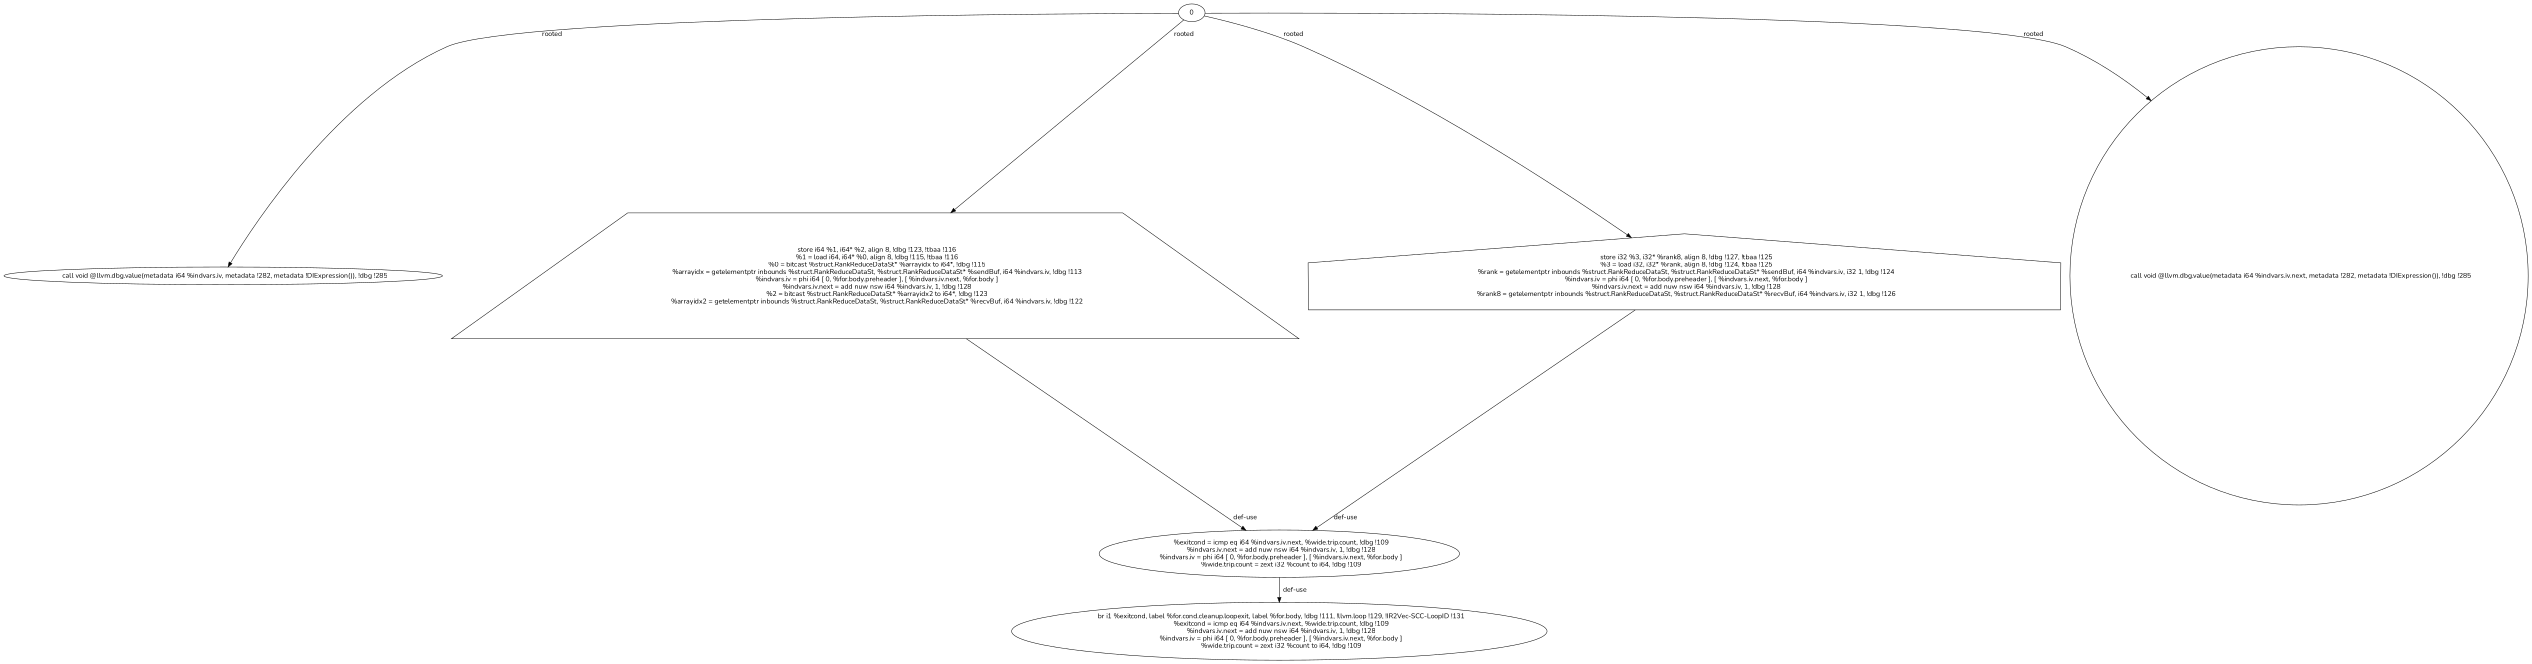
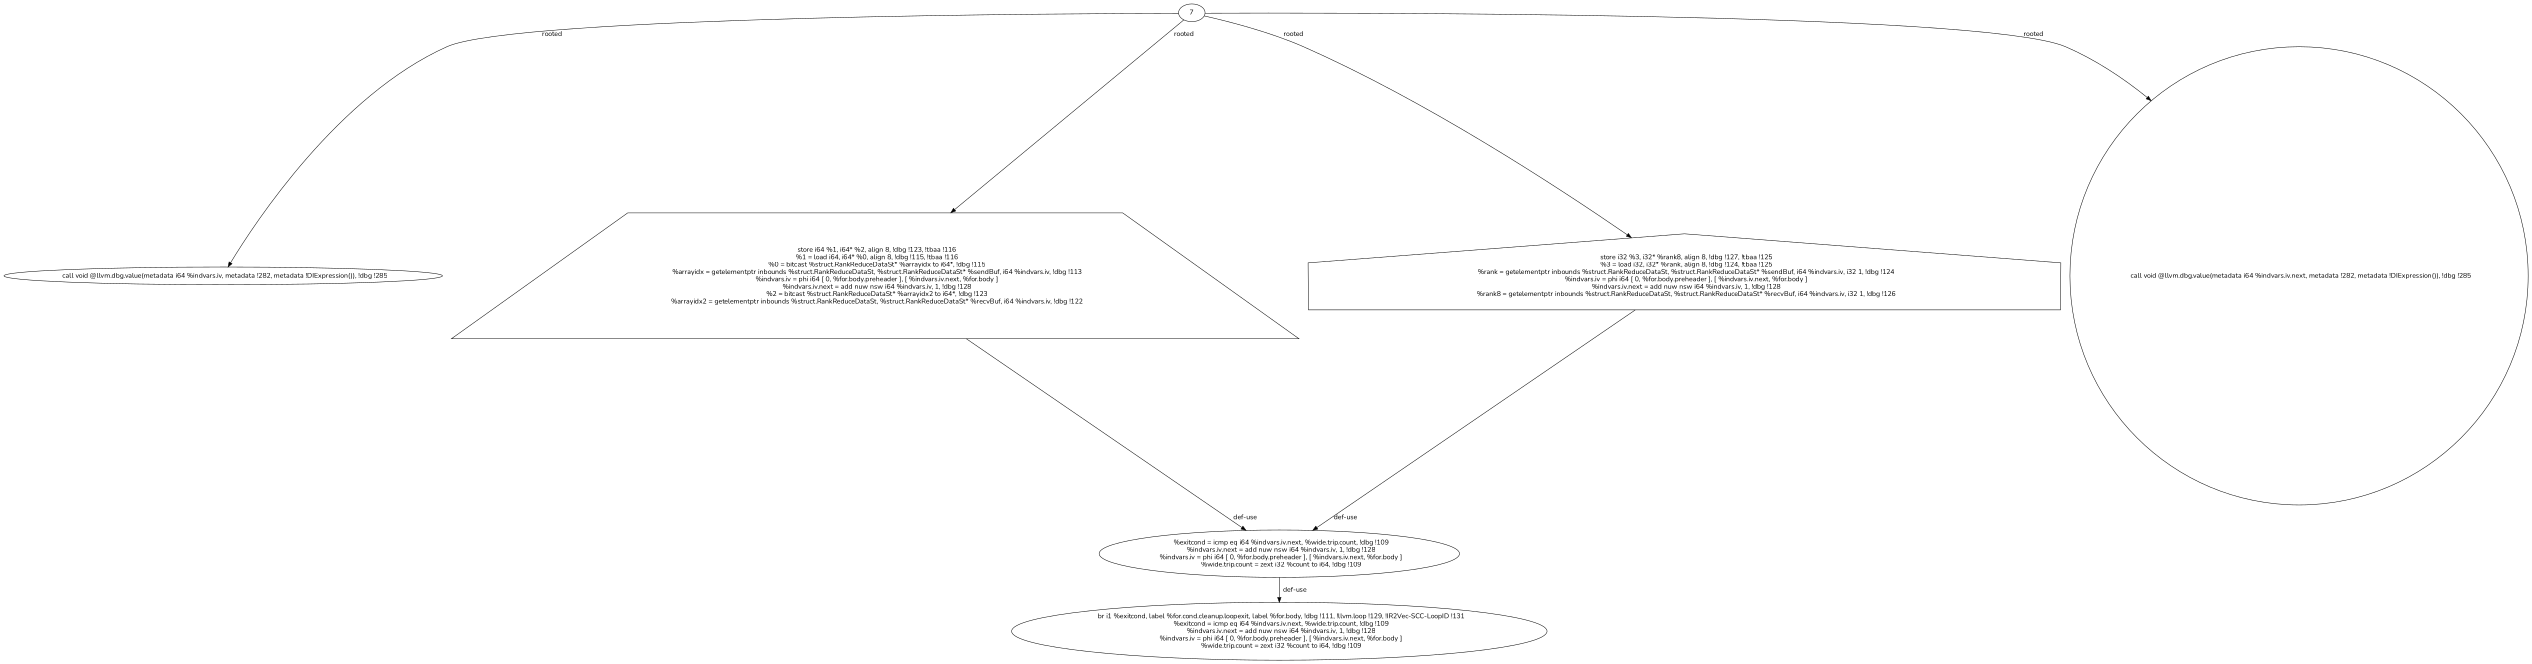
  digraph {
    fontname=Nunito
    node [shape=ellipse fontname=Nunito]
    edge [fontname=Nunito]
    n1 [label="  call void @llvm.dbg.value(metadata i64 %indvars.iv, metadata !282, metadata !DIExpression()), !dbg !285"]
    n2 [label="  store i64 %1, i64* %2, align 8, !dbg !123, !tbaa !116\n  %1 = load i64, i64* %0, align 8, !dbg !115, !tbaa !116\n  %0 = bitcast %struct.RankReduceDataSt* %arrayidx to i64*, !dbg !115\n  %arrayidx = getelementptr inbounds %struct.RankReduceDataSt, %struct.RankReduceDataSt* %sendBuf, i64 %indvars.iv, !dbg !113\n  %indvars.iv = phi i64 [ 0, %for.body.preheader ], [ %indvars.iv.next, %for.body ]\n  %indvars.iv.next = add nuw nsw i64 %indvars.iv, 1, !dbg !128\n  %2 = bitcast %struct.RankReduceDataSt* %arrayidx2 to i64*, !dbg !123\n  %arrayidx2 = getelementptr inbounds %struct.RankReduceDataSt, %struct.RankReduceDataSt* %recvBuf, i64 %indvars.iv, !dbg !122" shape=trapezium]
    n3 [label="  %exitcond = icmp eq i64 %indvars.iv.next, %wide.trip.count, !dbg !109\n  %indvars.iv.next = add nuw nsw i64 %indvars.iv, 1, !dbg !128\n  %indvars.iv = phi i64 [ 0, %for.body.preheader ], [ %indvars.iv.next, %for.body ]\n  %wide.trip.count = zext i32 %count to i64, !dbg !109"]
    n4 [label="  store i32 %3, i32* %rank8, align 8, !dbg !127, !tbaa !125\n  %3 = load i32, i32* %rank, align 8, !dbg !124, !tbaa !125\n  %rank = getelementptr inbounds %struct.RankReduceDataSt, %struct.RankReduceDataSt* %sendBuf, i64 %indvars.iv, i32 1, !dbg !124\n  %indvars.iv = phi i64 [ 0, %for.body.preheader ], [ %indvars.iv.next, %for.body ]\n  %indvars.iv.next = add nuw nsw i64 %indvars.iv, 1, !dbg !128\n  %rank8 = getelementptr inbounds %struct.RankReduceDataSt, %struct.RankReduceDataSt* %recvBuf, i64 %indvars.iv, i32 1, !dbg !126" shape=house]
    n5 [label="  call void @llvm.dbg.value(metadata i64 %indvars.iv.next, metadata !282, metadata !DIExpression()), !dbg !285" shape=circle]
    n6 [label="  br i1 %exitcond, label %for.cond.cleanup.loopexit, label %for.body, !dbg !111, !llvm.loop !129, !IR2Vec-SCC-LoopID !131\n  %exitcond = icmp eq i64 %indvars.iv.next, %wide.trip.count, !dbg !109\n  %indvars.iv.next = add nuw nsw i64 %indvars.iv, 1, !dbg !128\n  %indvars.iv = phi i64 [ 0, %for.body.preheader ], [ %indvars.iv.next, %for.body ]\n  %wide.trip.count = zext i32 %count to i64, !dbg !109"]
-   7 [label=0]
+   7
    n2 -> n3 [label="  def-use"]
    n3 -> n6 [label="  def-use"]
    n4 -> n3 [label="  def-use"]
    7 -> n1 [label="  rooted"]
    7 -> n2 [label="  rooted"]
    7 -> n4 [label="  rooted"]
    7 -> n5 [label="  rooted"]
  }
